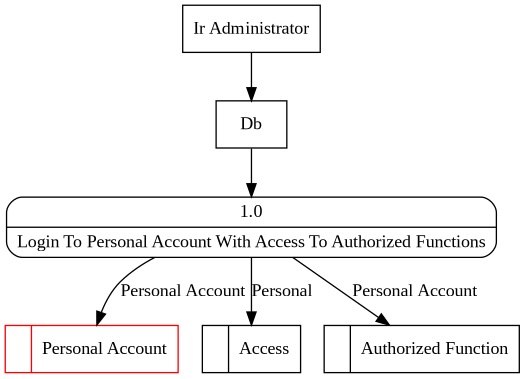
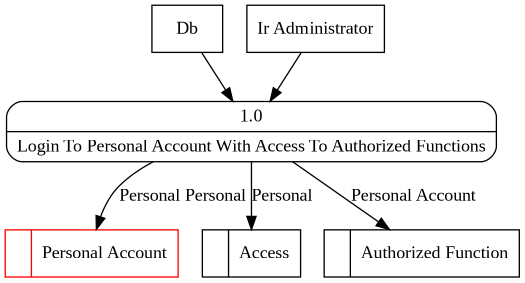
  digraph {
    fontname="Liberation Serif"
    node [fontname="Liberation Serif" shape=record]
    edge [fontname="Liberation Serif"]
    n1 [color=red label="<f0>  |<f1> Personal Account "]
    n2 [label="<f0>  |<f1> Access "]
    n3 [label="<f0>  |<f1> Authorized Function "]
    n4 [label=Db shape=box]
    n5 [label="{<f0> 1.0|<f1> Login To Personal Account With Access To Authorized Functions }" shape=Mrecord]
    n6 [label="Ir Administrator" shape=box]
    n4 -> n5
-   n5 -> n1 [label="Personal Account"]
+   n5 -> n1 [label="Personal Personal"]
    n5 -> n2 [label=Personal]
    n5 -> n3 [label="Personal Account"]
-   n6 -> n4
+   n6 -> n5
  }
